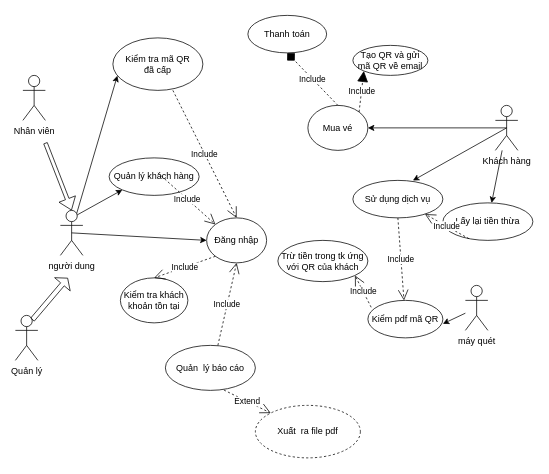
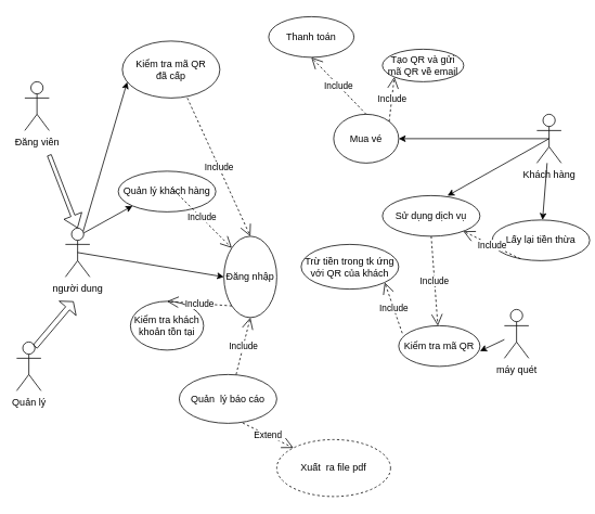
  <mxCell id="0" />
  <mxCell id="1" parent="0" />
  <mxCell id="2" value="Khách hàng" style="shape=umlActor;verticalLabelPosition=bottom;verticalAlign=top;html=1;outlineConnect=0;" parent="1" vertex="1"><mxGeometry x="660" y="140" width="30" height="60" as="geometry" /></mxCell>
  <mxCell id="3" value="máy quét" style="shape=umlActor;verticalLabelPosition=bottom;verticalAlign=top;html=1;outlineConnect=0;" parent="1" vertex="1"><mxGeometry x="620" y="380" width="30" height="60" as="geometry" /></mxCell>
  <mxCell id="4" value="Kiểm tra mã QR&lt;br&gt;đã cấp" style="ellipse;whiteSpace=wrap;html=1;" parent="1" vertex="1"><mxGeometry x="150" y="50" width="120" height="70" as="geometry" /></mxCell>
  <mxCell id="5" value="Quản lý khách hàng" style="ellipse;whiteSpace=wrap;html=1;" parent="1" vertex="1"><mxGeometry x="145" y="210" width="120" height="50" as="geometry" /></mxCell>
  <mxCell id="6" value="Quản&amp;nbsp; lý báo cáo" style="ellipse;whiteSpace=wrap;html=1;" parent="1" vertex="1"><mxGeometry x="220" y="460" width="120" height="60" as="geometry" /></mxCell>
  <mxCell id="7" value="" style="endArrow=classic;html=1;rounded=0;entryX=0.05;entryY=0.719;entryDx=0;entryDy=0;entryPerimeter=0;" parent="1" target="4" edge="1"><mxGeometry width="50" height="50" relative="1" as="geometry"><mxPoint x="100" y="290" as="sourcePoint" /><mxPoint x="60" y="80" as="targetPoint" /></mxGeometry></mxCell>
  <mxCell id="8" value="" style="endArrow=classic;html=1;rounded=0;exitX=0.5;exitY=0.5;exitDx=0;exitDy=0;exitPerimeter=0;" parent="1" source="2" target="19" edge="1"><mxGeometry width="50" height="50" relative="1" as="geometry"><mxPoint x="570" y="170" as="sourcePoint" /><mxPoint x="600" y="170" as="targetPoint" /></mxGeometry></mxCell>
  <mxCell id="9" value="người dung" style="shape=umlActor;verticalLabelPosition=bottom;verticalAlign=top;html=1;outlineConnect=0;" parent="1" vertex="1"><mxGeometry x="80" y="280" width="30" height="60" as="geometry" /></mxCell>
- <mxCell id="10" value="Đăng nhập" style="ellipse;whiteSpace=wrap;html=1;" parent="1" vertex="1"><mxGeometry x="275" y="290" width="80" height="60" as="geometry" /></mxCell>
+ <mxCell id="10" value="Đăng nhập" style="ellipse;whiteSpace=wrap;html=1;" parent="1" vertex="1"><mxGeometry x="275" y="290" width="65" height="100" as="geometry" /></mxCell>
  <mxCell id="11" value="" style="endArrow=classic;html=1;rounded=0;exitX=0.5;exitY=0.5;exitDx=0;exitDy=0;exitPerimeter=0;entryX=0;entryY=0.5;entryDx=0;entryDy=0;" parent="1" source="9" target="10" edge="1"><mxGeometry width="50" height="50" relative="1" as="geometry"><mxPoint x="9.289" y="350" as="sourcePoint" /><mxPoint x="20" y="300" as="targetPoint" /></mxGeometry></mxCell>
  <mxCell id="12" value="" style="endArrow=classic;html=1;rounded=0;shape=flexArrow;endWidth=17.5;endSize=4.9;width=5;entryX=0.5;entryY=0;entryDx=0;entryDy=0;entryPerimeter=0;" parent="1" target="9" edge="1"><mxGeometry width="50" height="50" relative="1" as="geometry"><mxPoint x="60" y="190" as="sourcePoint" /><mxPoint x="85" y="280" as="targetPoint" /></mxGeometry></mxCell>
  <mxCell id="13" value="" style="endArrow=classic;html=1;rounded=0;entryX=0;entryY=1;entryDx=0;entryDy=0;startArrow=none;exitX=0.75;exitY=0.1;exitDx=0;exitDy=0;exitPerimeter=0;" parent="1" source="9" target="5" edge="1"><mxGeometry width="50" height="50" relative="1" as="geometry"><mxPoint x="10" y="130" as="sourcePoint" /><mxPoint x="370" y="290" as="targetPoint" /></mxGeometry></mxCell>
  <mxCell id="14" value="Kiểm tra khách khoản tồn tại" style="ellipse;whiteSpace=wrap;html=1;" parent="1" vertex="1"><mxGeometry x="160" y="370" width="90" height="60" as="geometry" /></mxCell>
  <mxCell id="15" value="Include" style="endArrow=open;endSize=12;dashed=1;html=1;rounded=0;entryX=0.5;entryY=0;entryDx=0;entryDy=0;exitX=0;exitY=1;exitDx=0;exitDy=0;" parent="1" source="10" target="14" edge="1"><mxGeometry width="160" relative="1" as="geometry"><mxPoint x="-190" y="360" as="sourcePoint" /><mxPoint x="-30" y="360" as="targetPoint" /></mxGeometry></mxCell>
- <mxCell id="16" value="Kiểm pdf mã QR" style="ellipse;whiteSpace=wrap;html=1;" parent="1" vertex="1"><mxGeometry x="490" y="400" width="100" height="50" as="geometry" /></mxCell>
+ <mxCell id="16" value="Kiểm tra mã QR" style="ellipse;whiteSpace=wrap;html=1;" parent="1" vertex="1"><mxGeometry x="490" y="400" width="100" height="50" as="geometry" /></mxCell>
  <mxCell id="17" value="" style="endArrow=classic;html=1;rounded=0;entryX=1;entryY=0.625;entryDx=0;entryDy=0;entryPerimeter=0;" parent="1" source="3" target="16" edge="1"><mxGeometry width="50" height="50" relative="1" as="geometry"><mxPoint x="490" y="440" as="sourcePoint" /><mxPoint x="620" y="440" as="targetPoint" /></mxGeometry></mxCell>
  <mxCell id="18" value="Quản lý" style="shape=umlActor;verticalLabelPosition=bottom;verticalAlign=top;html=1;outlineConnect=0;" parent="1" vertex="1"><mxGeometry x="20" y="420" width="30" height="60" as="geometry" /></mxCell>
  <mxCell id="19" value="Mua vé" style="ellipse;whiteSpace=wrap;html=1;" parent="1" vertex="1"><mxGeometry x="410" y="140" width="80" height="60" as="geometry" /></mxCell>
- <mxCell id="20" value="Include" style="endArrow=diamond;endSize=12;dashed=1;html=1;rounded=0;exitX=0.5;exitY=0;exitDx=0;exitDy=0;entryX=0.5;entryY=1;entryDx=0;entryDy=0;" parent="1" source="19" target="21" edge="1"><mxGeometry width="160" relative="1" as="geometry"><mxPoint x="350" y="120" as="sourcePoint" /><mxPoint x="400" y="70" as="targetPoint" /></mxGeometry></mxCell>
+ <mxCell id="20" value="Include" style="endArrow=open;endSize=12;dashed=1;html=1;rounded=0;exitX=0.5;exitY=0;exitDx=0;exitDy=0;entryX=0.5;entryY=1;entryDx=0;entryDy=0;" parent="1" source="19" target="21" edge="1"><mxGeometry width="160" relative="1" as="geometry"><mxPoint x="350" y="120" as="sourcePoint" /><mxPoint x="400" y="70" as="targetPoint" /></mxGeometry></mxCell>
  <mxCell id="21" value="Thanh toán" style="ellipse;whiteSpace=wrap;html=1;" parent="1" vertex="1"><mxGeometry x="330" y="20" width="105" height="50" as="geometry" /></mxCell>
  <mxCell id="22" value="Tạo QR và gửi mã QR về email" style="ellipse;whiteSpace=wrap;html=1;" parent="1" vertex="1"><mxGeometry x="470" y="60" width="100" height="40" as="geometry" /></mxCell>
- <mxCell id="23" value="Include" style="endArrow=block;endSize=12;dashed=1;html=1;rounded=0;exitX=1;exitY=0;exitDx=0;exitDy=0;entryX=0;entryY=1;entryDx=0;entryDy=0;" parent="1" source="19" target="22" edge="1"><mxGeometry width="160" relative="1" as="geometry"><mxPoint x="350" y="210" as="sourcePoint" /><mxPoint x="510" y="210" as="targetPoint" /></mxGeometry></mxCell>
+ <mxCell id="23" value="Include" style="endArrow=open;endSize=12;dashed=1;html=1;rounded=0;exitX=1;exitY=0;exitDx=0;exitDy=0;entryX=0;entryY=1;entryDx=0;entryDy=0;" parent="1" source="19" target="22" edge="1"><mxGeometry width="160" relative="1" as="geometry"><mxPoint x="350" y="210" as="sourcePoint" /><mxPoint x="510" y="210" as="targetPoint" /></mxGeometry></mxCell>
  <mxCell id="24" value="Xuất&amp;nbsp; ra file pdf" style="ellipse;whiteSpace=wrap;html=1;dashed=1;" parent="1" vertex="1"><mxGeometry x="340" y="540" width="140" height="70" as="geometry" /></mxCell>
  <mxCell id="25" value="Extend" style="endArrow=open;endSize=12;dashed=1;html=1;rounded=0;entryX=0;entryY=0;entryDx=0;entryDy=0;exitX=0.65;exitY=0.992;exitDx=0;exitDy=0;exitPerimeter=0;" parent="1" source="6" target="24" edge="1"><mxGeometry width="160" relative="1" as="geometry"><mxPoint x="230" y="460" as="sourcePoint" /><mxPoint x="390" y="460" as="targetPoint" /></mxGeometry></mxCell>
- <mxCell id="26" value="Nhân viên" style="shape=umlActor;verticalLabelPosition=bottom;verticalAlign=top;html=1;outlineConnect=0;" parent="1" vertex="1"><mxGeometry x="30" y="100" width="30" height="60" as="geometry" /></mxCell>
+ <mxCell id="26" value="Đăng viên" style="shape=umlActor;verticalLabelPosition=bottom;verticalAlign=top;html=1;outlineConnect=0;" parent="1" vertex="1"><mxGeometry x="30" y="100" width="30" height="60" as="geometry" /></mxCell>
  <mxCell id="27" value="" style="endArrow=classic;html=1;rounded=0;shape=flexArrow;width=6.25;endSize=3.25;exitX=0.75;exitY=0.1;exitDx=0;exitDy=0;exitPerimeter=0;" parent="1" source="18" edge="1"><mxGeometry width="50" height="50" relative="1" as="geometry"><mxPoint x="0" y="330" as="sourcePoint" /><mxPoint x="90" y="370" as="targetPoint" /></mxGeometry></mxCell>
  <mxCell id="28" value="Include" style="endArrow=open;endSize=12;dashed=1;html=1;rounded=0;entryX=0;entryY=0;entryDx=0;entryDy=0;" parent="1" target="10" edge="1"><mxGeometry width="160" relative="1" as="geometry"><mxPoint x="210" y="230" as="sourcePoint" /><mxPoint x="370" y="230" as="targetPoint" /></mxGeometry></mxCell>
  <mxCell id="29" value="Include" style="endArrow=open;endSize=12;dashed=1;html=1;rounded=0;entryX=0.5;entryY=0;entryDx=0;entryDy=0;" parent="1" target="10" edge="1"><mxGeometry width="160" relative="1" as="geometry"><mxPoint x="230" y="120" as="sourcePoint" /><mxPoint x="390" y="120" as="targetPoint" /></mxGeometry></mxCell>
  <mxCell id="30" value="Include" style="endArrow=open;endSize=12;dashed=1;html=1;rounded=0;entryX=0.5;entryY=1;entryDx=0;entryDy=0;" parent="1" target="10" edge="1"><mxGeometry width="160" relative="1" as="geometry"><mxPoint x="290" y="460" as="sourcePoint" /><mxPoint x="450" y="460" as="targetPoint" /></mxGeometry></mxCell>
  <mxCell id="31" value="Sử dụng dịch vụ" style="ellipse;whiteSpace=wrap;html=1;" parent="1" vertex="1"><mxGeometry x="470" y="240" width="120" height="50" as="geometry" /></mxCell>
  <mxCell id="32" value="" style="endArrow=classic;html=1;rounded=0;exitX=0.5;exitY=0.5;exitDx=0;exitDy=0;exitPerimeter=0;entryX=0.667;entryY=0.004;entryDx=0;entryDy=0;entryPerimeter=0;" parent="1" source="2" target="31" edge="1"><mxGeometry width="50" height="50" relative="1" as="geometry"><mxPoint x="630" y="300" as="sourcePoint" /><mxPoint x="680" y="250" as="targetPoint" /></mxGeometry></mxCell>
  <mxCell id="33" value="Include" style="endArrow=open;endSize=12;dashed=1;html=1;rounded=0;exitX=0.5;exitY=1;exitDx=0;exitDy=0;" parent="1" source="31" target="16" edge="1"><mxGeometry width="160" relative="1" as="geometry"><mxPoint x="620" y="320" as="sourcePoint" /><mxPoint x="780" y="320" as="targetPoint" /></mxGeometry></mxCell>
- <mxCell id="34" value="Lấy lại tiền thừa" style="ellipse;whiteSpace=wrap;html=1;" parent="1" vertex="1"><mxGeometry x="590" y="270" width="120" height="50" as="geometry" /></mxCell>
+ <mxCell id="34" value="Lấy lại tiền thừa" style="ellipse;whiteSpace=wrap;html=1;" parent="1" vertex="1"><mxGeometry x="605" y="270" width="120" height="50" as="geometry" /></mxCell>
  <mxCell id="35" value="" style="endArrow=classic;html=1;rounded=0;" parent="1" source="2" target="34" edge="1"><mxGeometry width="50" height="50" relative="1" as="geometry"><mxPoint x="680" y="280" as="sourcePoint" /><mxPoint x="730" y="230" as="targetPoint" /></mxGeometry></mxCell>
  <mxCell id="36" value="Include" style="endArrow=open;endSize=12;dashed=1;html=1;rounded=0;exitX=0.29;exitY=0.956;exitDx=0;exitDy=0;exitPerimeter=0;" parent="1" source="34" target="31" edge="1"><mxGeometry width="160" relative="1" as="geometry"><mxPoint x="640" y="340" as="sourcePoint" /><mxPoint x="800" y="340" as="targetPoint" /></mxGeometry></mxCell>
- <mxCell id="37" value="Trừ tiền trong tk ứng với QR của khách" style="ellipse;whiteSpace=wrap;html=1;" parent="1" vertex="1"><mxGeometry x="370" y="320" width="120" height="55" as="geometry" /></mxCell>
+ <mxCell id="37" value="Trừ tiền trong tk ứng với QR của khách" style="ellipse;whiteSpace=wrap;html=1;" parent="1" vertex="1"><mxGeometry x="370" y="300" width="120" height="55" as="geometry" /></mxCell>
  <mxCell id="38" value="Include" style="endArrow=open;endSize=12;dashed=1;html=1;rounded=0;exitX=0.044;exitY=0.184;exitDx=0;exitDy=0;exitPerimeter=0;entryX=1;entryY=1;entryDx=0;entryDy=0;" parent="1" source="16" target="37" edge="1"><mxGeometry width="160" relative="1" as="geometry"><mxPoint x="230" y="380" as="sourcePoint" /><mxPoint x="390" y="380" as="targetPoint" /></mxGeometry></mxCell>
